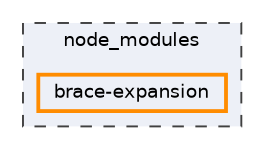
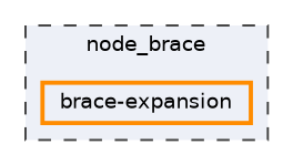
  digraph {
    compound=true
    n1 [color=darkorange fillcolor="#edf0f7" fontname=Helvetica fontsize=10 height=0.2 label="brace-expansion" shape=box style="filled,bold" width=0.4]
    subgraph cluster_1 {
      bgcolor="#edf0f7"
      fontname=Helvetica
      fontsize=10
-     label=node_modules
+     label=node_brace
      pencolor=grey25
      style="filled,dashed"
      n1
    }
  }
